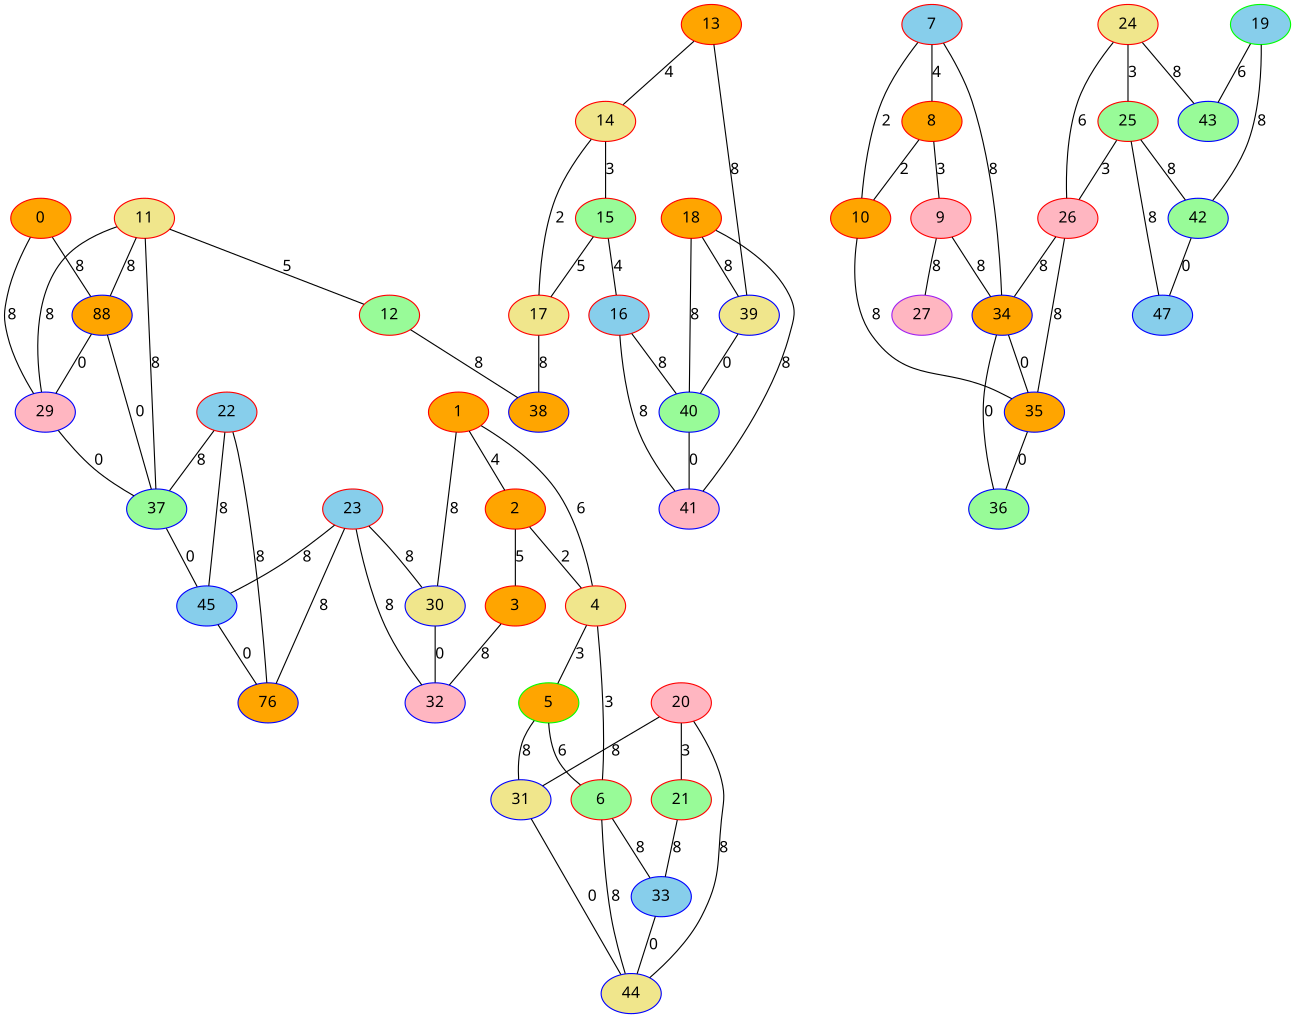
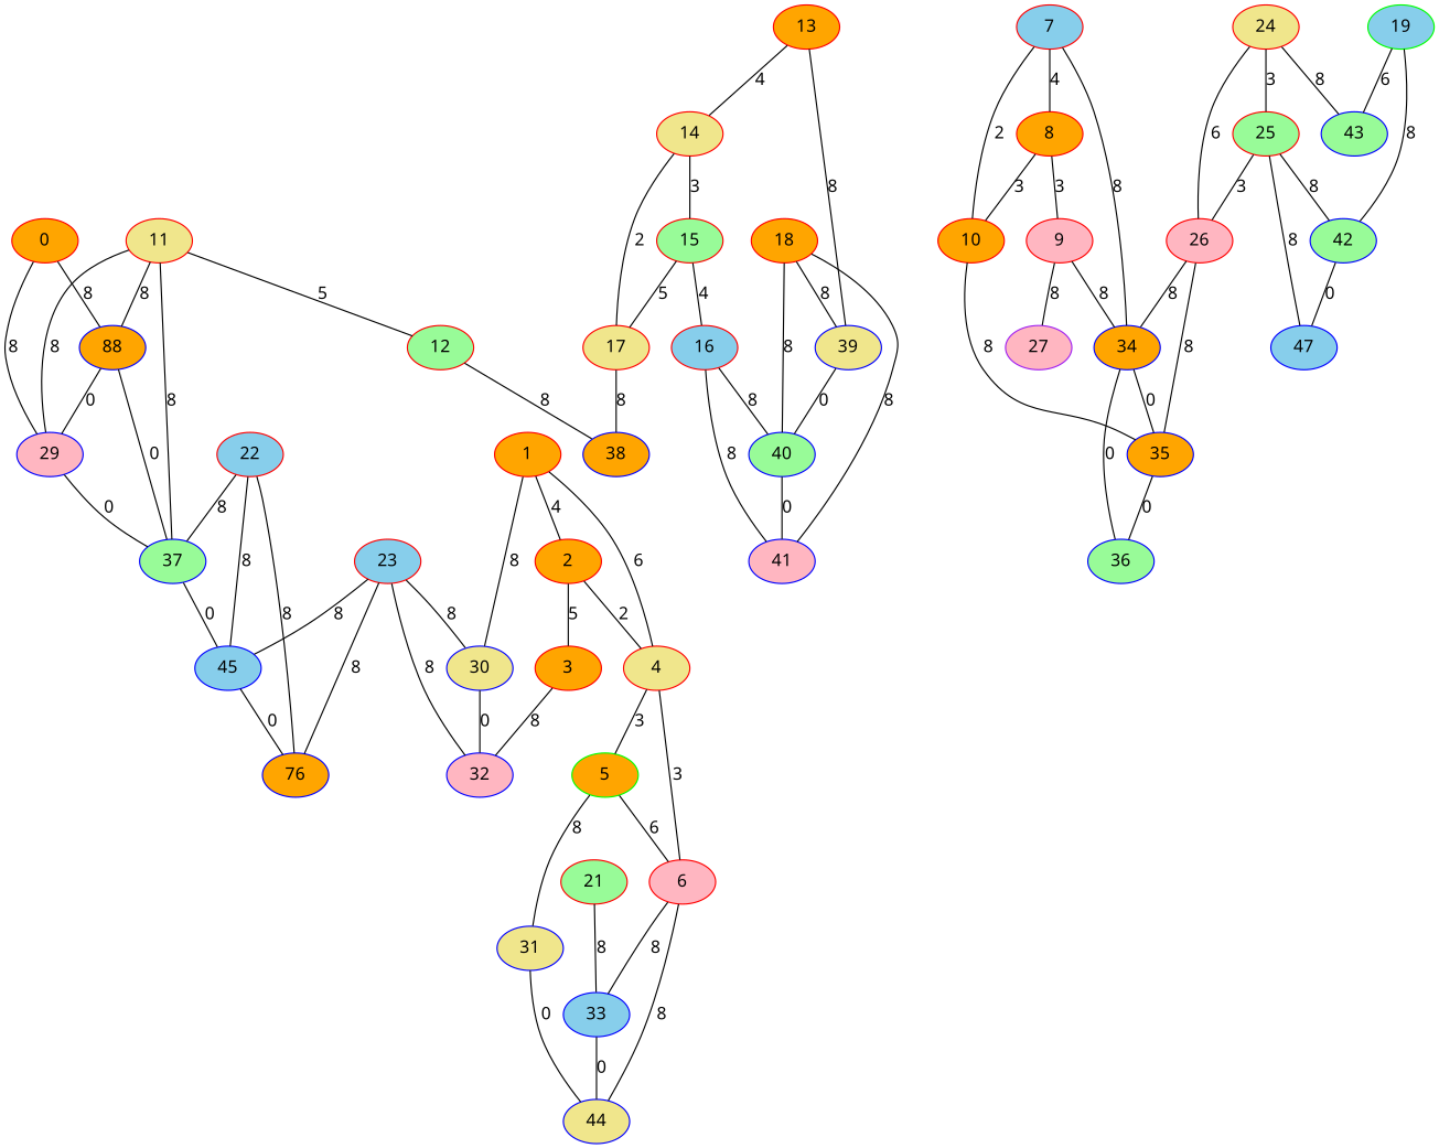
  graph {
    fontname="Noto Sans"
    node [color=red fillcolor=orange fontname="Noto Sans" style=filled weight=1]
    edge [fontname="Noto Sans"]
    n1 [color=blue label=88 weight=3]
    0
    29 [color=blue fillcolor=lightpink weight=3]
    37 [color=blue fillcolor=palegreen weight=3]
    1
    2
    4 [fillcolor=khaki]
    30 [color=blue fillcolor=khaki weight=3]
    3
    5 [color=green weight=2]
-   6 [fillcolor=palegreen]
+   6 [fillcolor=lightpink]
    32 [color=blue fillcolor=lightpink weight=3]
    31 [color=blue fillcolor=khaki weight=3]
    33 [color=blue fillcolor=skyblue weight=3]
    44 [color=blue fillcolor=khaki weight=3]
    7 [fillcolor=skyblue]
    8
    10
    34 [color=blue weight=3]
    9 [fillcolor=lightpink]
    35 [color=blue weight=3]
    36 [color=blue fillcolor=palegreen weight=3]
    27 [color=purple fillcolor=lightpink weight=4]
    11 [fillcolor=khaki]
    12 [fillcolor=palegreen]
    38 [color=blue weight=3]
    45 [color=blue fillcolor=skyblue weight=3]
    14 [fillcolor=khaki]
    13
    39 [color=blue fillcolor=khaki weight=3]
    15 [fillcolor=palegreen]
    17 [fillcolor=khaki]
    40 [color=blue fillcolor=palegreen weight=3]
    16 [fillcolor=skyblue]
    41 [color=blue fillcolor=lightpink weight=3]
    18
    19 [color=green fillcolor=skyblue weight=2]
    42 [color=blue fillcolor=palegreen weight=3]
    43 [color=blue fillcolor=palegreen weight=3]
    47 [color=blue fillcolor=skyblue weight=3]
-   20 [fillcolor=lightpink]
    21 [fillcolor=palegreen]
    22 [fillcolor=skyblue]
    n44 [color=blue label=76 weight=3]
    23 [fillcolor=skyblue]
    24 [fillcolor=khaki]
    25 [fillcolor=palegreen]
    26 [fillcolor=lightpink]
    n1 -- 29 [label=0]
    n1 -- 37 [label=0]
    0 -- n1 [label=8]
    0 -- 29 [label=8]
    29 -- 37 [label=0]
    37 -- 45 [label=0]
    1 -- 2 [label=4]
    1 -- 4 [label=6]
    1 -- 30 [label=8]
    2 -- 4 [label=2]
    2 -- 3 [label=5]
    4 -- 5 [label=3]
    4 -- 6 [label=3]
    30 -- 32 [label=0]
    3 -- 32 [label=8]
    5 -- 6 [label=6]
    5 -- 31 [label=8]
    6 -- 33 [label=8]
    6 -- 44 [label=8]
    31 -- 44 [label=0]
    33 -- 44 [label=0]
    7 -- 8 [label=4]
    7 -- 10 [label=2]
    7 -- 34 [label=8]
-   8 -- 10 [label=2]
+   8 -- 10 [label=3]
    8 -- 9 [label=3]
    10 -- 35 [label=8]
    34 -- 35 [label=0]
    34 -- 36 [label=0]
    9 -- 34 [label=8]
    9 -- 27 [label=8]
    35 -- 36 [label=0]
    11 -- n1 [label=8]
    11 -- 29 [label=8]
    11 -- 37 [label=8]
    11 -- 12 [label=5]
    12 -- 38 [label=8]
    45 -- n44 [label=0]
    14 -- 15 [label=3]
    14 -- 17 [label=2]
    13 -- 14 [label=4]
    13 -- 39 [label=8]
    39 -- 40 [label=0]
    15 -- 17 [label=5]
    15 -- 16 [label=4]
    17 -- 38 [label=8]
    40 -- 41 [label=0]
    16 -- 40 [label=8]
    16 -- 41 [label=8]
    18 -- 39 [label=8]
    18 -- 40 [label=8]
    18 -- 41 [label=8]
    19 -- 42 [label=8]
    19 -- 43 [label=6]
    42 -- 47 [label=0]
-   20 -- 31 [label=8]
-   20 -- 44 [label=8]
-   20 -- 21 [label=3]
    21 -- 33 [label=8]
    22 -- 37 [label=8]
    22 -- 45 [label=8]
    22 -- n44 [label=8]
    23 -- 30 [label=8]
    23 -- 32 [label=8]
    23 -- 45 [label=8]
    23 -- n44 [label=8]
    24 -- 43 [label=8]
    24 -- 25 [label=3]
    24 -- 26 [label=6]
    25 -- 42 [label=8]
    25 -- 47 [label=8]
    25 -- 26 [label=3]
    26 -- 34 [label=8]
    26 -- 35 [label=8]
  }
